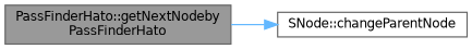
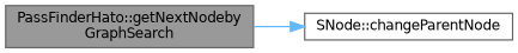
  digraph {
    rankdir=LR
    node [fontname=Helvetica fontsize=10 shape=box style=filled]
-   n1 [color=gray40 fillcolor=grey60 fontcolor=black height=0.2 label="PassFinderHato::getNextNodeby\lPassFinderHato" width=0.4]
+   n1 [color=gray40 fillcolor=grey60 fontcolor=black height=0.2 label="PassFinderHato::getNextNodeby\lGraphSearch" width=0.4]
    n2 [color=grey40 fillcolor=white height=0.2 label="SNode::changeParentNode" width=0.4]
    n1 -> n2 [color=steelblue1 fontname=Helvetica fontsize=10 labelfontname=Helvetica labelfontsize=10 style=solid]
  }
